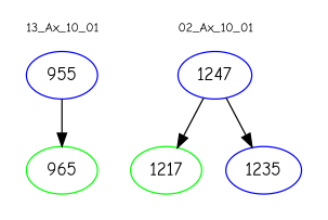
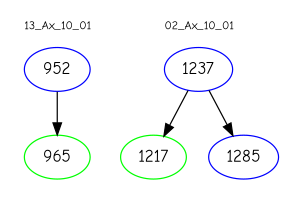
  digraph {
    fontname="Comic Neue"
    node [color=blue fontname="Comic Neue"]
    edge [color=black fontname="Comic Neue"]
-   n1 [label=955]
+   n1 [label=952]
    n2 [color=green label=965]
-   n3 [label=1247]
+   n3 [label=1237]
    n4 [color=green label=1217]
-   n5 [label=1235]
+   n5 [label=1285]
    subgraph cluster_1 {
      color=white
      fontsize=10
      label="13_Ax_10_01"
      n1
      n2
    }
    subgraph cluster_2 {
      color=white
      fontsize=10
      label="02_Ax_10_01"
      n3
      n4
      n5
    }
    n1 -> n2
    n3 -> n4
    n3 -> n5
  }
